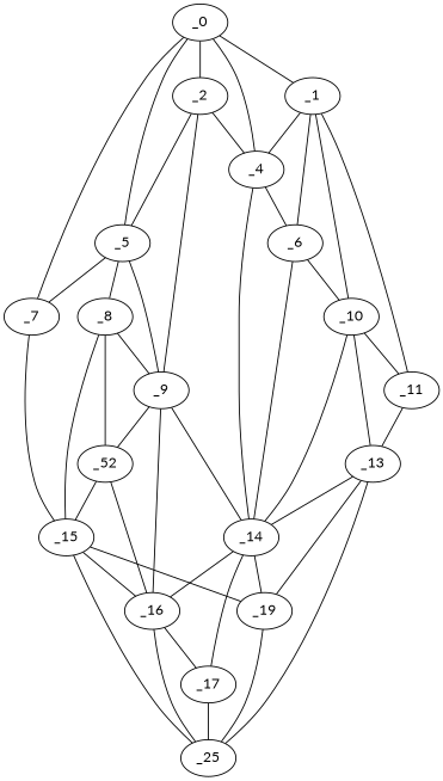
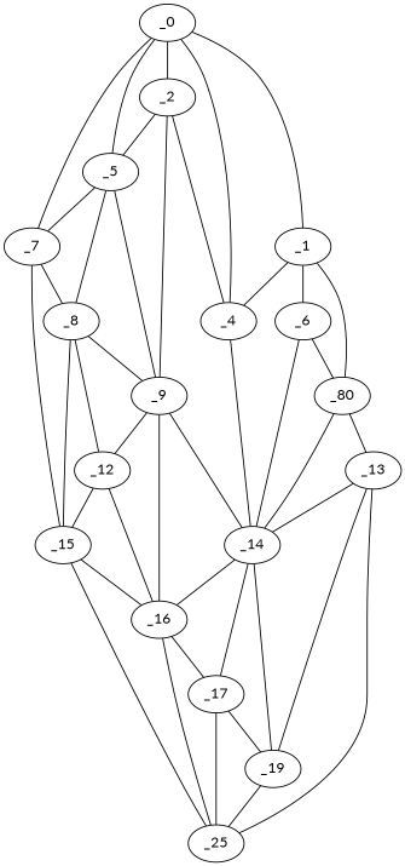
  graph {
    fontname=Lato
    node [fontname=Lato x=66 y=90]
    edge [fontname=Lato valence=1]
    _0 [x=29 y=21]
    _1 [x=32 y=74]
    _2 [x=34 y=28]
    _4 [x=38 y=50]
    _5 [x=39 y=17]
    _7 [x=49 y=3]
    _6 [x=39 y=58]
-   _10
-   _11 [y=125]
+   _10 [label=_80]
    _9 [y=24]
    _14 [x=76 y=54]
    _8 [x=64 y=13]
    _15 [x=89 y=5]
    _13 [x=74]
-   _12 [x=71 y=14 label=_52]
+   _12 [x=71 y=14]
    _16 [x=90 y=51]
    _19 [x=96 y=72]
    _17 [x=93 y=62]
    n19 [label=_25 x=100 y=77]
    _0 -- _1
    _0 -- _2 [valence=2]
    _0 -- _4 [valence=2]
    _0 -- _5
    _0 -- _7
    _1 -- _4
    _1 -- _6
    _1 -- _10 [valence=2]
-   _1 -- _11
    _2 -- _4
    _2 -- _5 [valence=2]
    _2 -- _9
-   _4 -- _6 [valence=2]
    _4 -- _14 [valence=2]
    _5 -- _7 [valence=2]
    _5 -- _9
    _5 -- _8 [valence=2]
+   _7 -- _8 [valence=2]
    _7 -- _15
    _6 -- _10
    _6 -- _14 [valence=2]
-   _10 -- _11
    _10 -- _14
    _10 -- _13 [valence=2]
-   _11 -- _13 [valence=2]
    _9 -- _14 [valence=2]
    _9 -- _12 [valence=2]
    _9 -- _16
    _14 -- _16 [valence=2]
    _14 -- _19
    _14 -- _17 [valence=2]
    _8 -- _9 [valence=2]
    _8 -- _15 [valence=2]
    _8 -- _12
    _15 -- _16 [valence=2]
    _15 -- n19
    _13 -- _14 [valence=2]
    _13 -- _19
    _13 -- n19
    _12 -- _15 [valence=2]
    _12 -- _16
    _16 -- _17
    _16 -- n19
    _19 -- n19 [valence=2]
-   _15 -- _19 [valence=2]
+   _17 -- _19 [valence=2]
    _17 -- n19
  }
